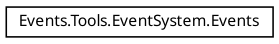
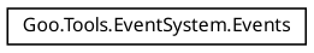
  digraph {
    rankdir=TB
-   n1 [color=black fillcolor=white fontname=Calibrii fontsize=10 height=0.2 label="Events.Tools.EventSystem.Events" shape=record style=filled width=0.4]
+   n1 [color=black fillcolor=white fontname=Calibrii fontsize=10 height=0.2 label="Goo.Tools.EventSystem.Events" shape=record style=filled width=0.4]
  }
